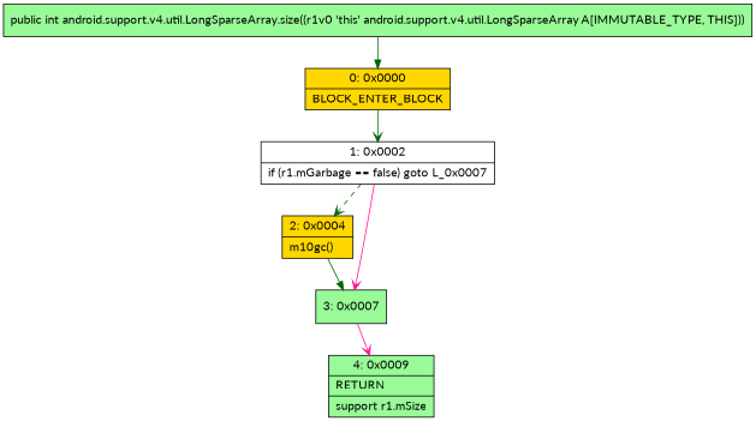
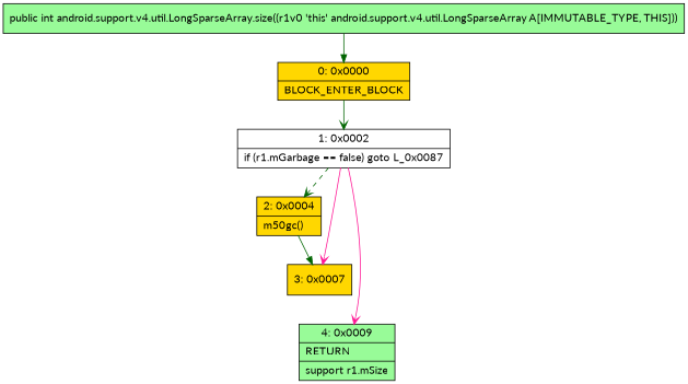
  digraph {
    fontname=Lato
    node [fillcolor=palegreen fontname=Lato shape=record style=filled]
    edge [arrowhead=vee color=darkgreen fontname=Lato]
    n1 [fillcolor=gold label="{0\:\ 0x0000|BLOCK_ENTER_BLOCK\l}"]
-   n2 [fillcolor=white label="{1\:\ 0x0002|if (r1.mGarbage == false) goto L_0x0007\l}"]
-   n3 [fillcolor=gold label="{2\:\ 0x0004|m10gc()\l}"]
-   n4 [label="{3\:\ 0x0007}"]
+   n2 [fillcolor=white label="{1\:\ 0x0002|if (r1.mGarbage == false) goto L_0x0087\l}"]
+   n3 [fillcolor=gold label="{2\:\ 0x0004|m50gc()\l}"]
+   n4 [fillcolor=gold label="{3\:\ 0x0007}"]
    n5 [label="{4\:\ 0x0009|RETURN\l|support r1.mSize\l}"]
    n6 [label="{public int android.support.v4.util.LongSparseArray.size((r1v0 'this' android.support.v4.util.LongSparseArray A[IMMUTABLE_TYPE, THIS])) }"]
    n1 -> n2
    n2 -> n3 [style=dashed]
    n2 -> n4 [color=deeppink]
    n3 -> n4 [arrowhead=normal]
-   n4 -> n5 [color=deeppink]
+   n2 -> n5 [color=deeppink]
    n6 -> n1 [arrowhead=normal]
  }
